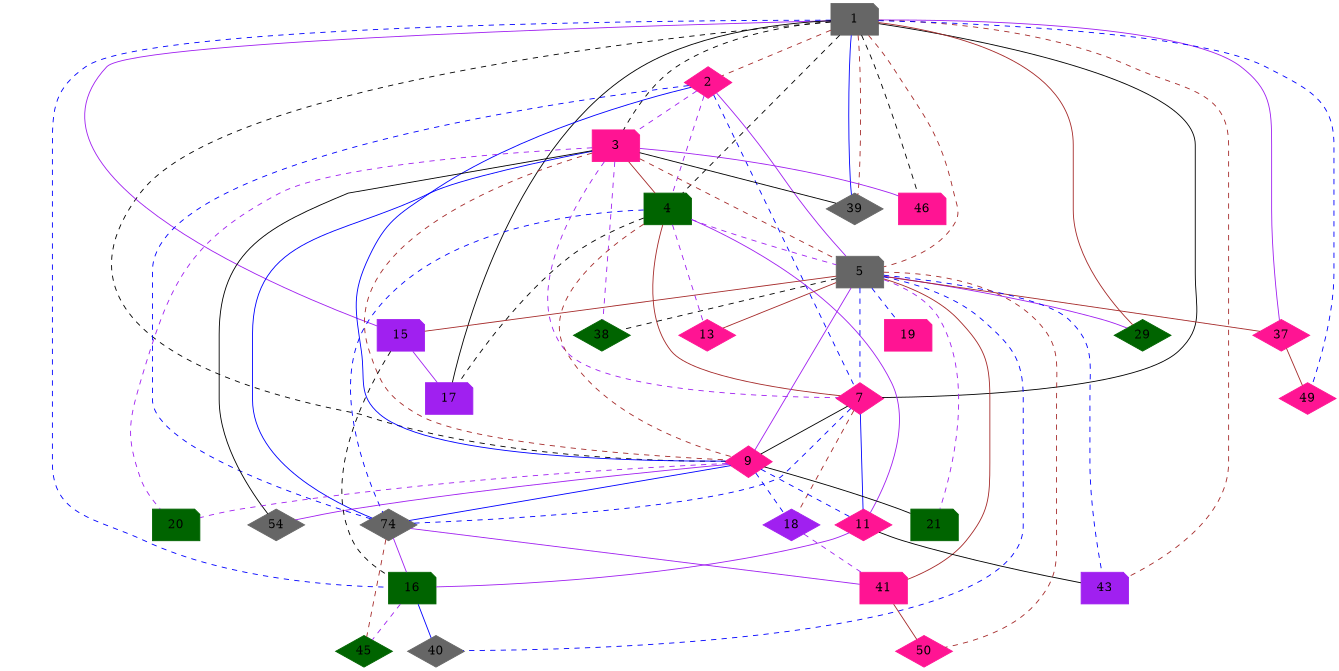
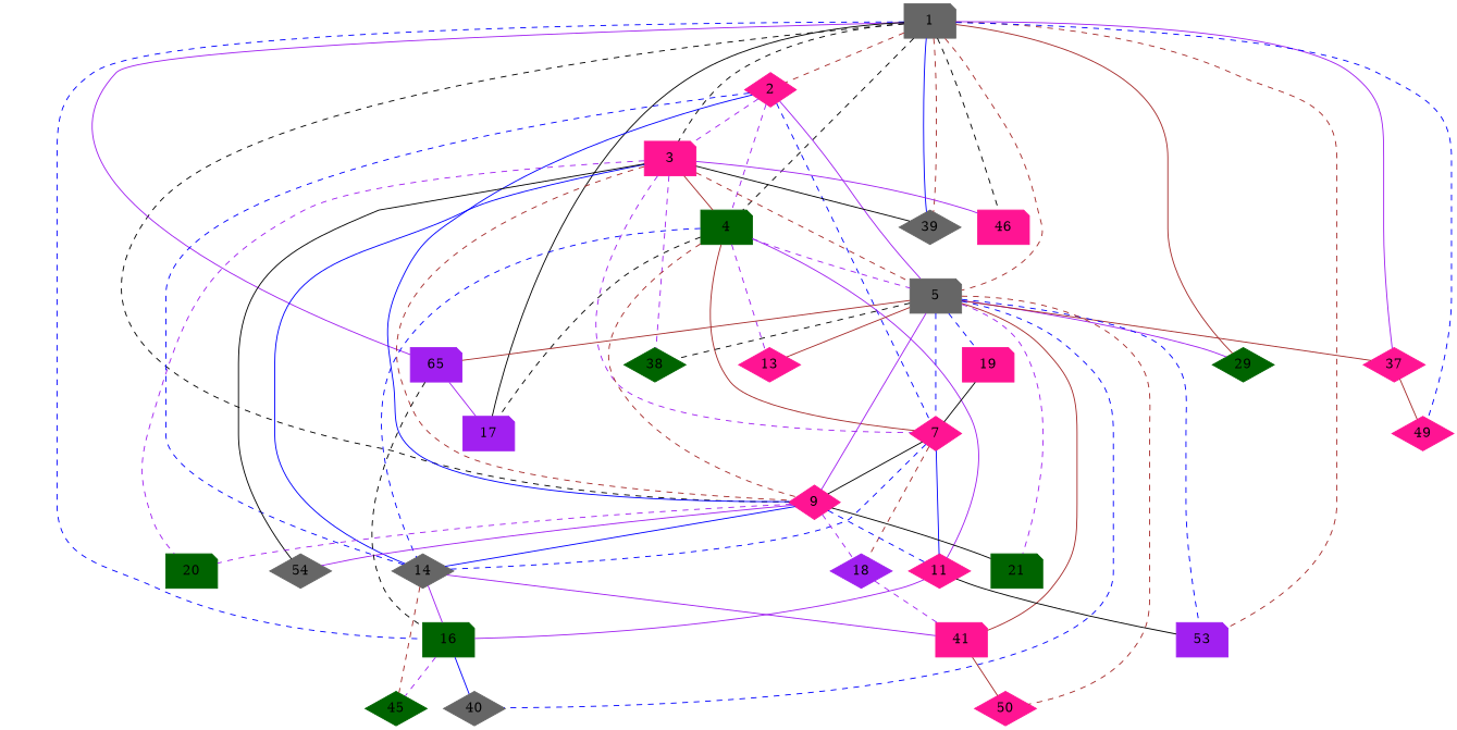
  graph {
    node [color=deeppink shape=diamond style=filled]
    edge [color=purple style=dashed]
    1 [color=gray40 shape=note]
    2
    3 [shape=note super="+8"]
    4 [color=darkgreen shape=note]
    5 [color=gray40 shape=note super="+12+6+23"]
    7 [super="+30+28+10"]
    9
-   15 [color=purple shape=note super="+25"]
+   15 [color=purple shape=note super="+25" label=65]
    16 [color=darkgreen shape=note super="+32"]
    17 [color=purple shape=note super="+24"]
    29 [color=darkgreen]
    37
    39 [color=gray40 super="+55"]
-   43 [color=purple shape=note super="+56"]
+   43 [color=purple shape=note super="+56" label=53]
    46 [shape=note]
    49
-   14 [color=gray40 super="+53+34+22+31+42" label=74]
+   14 [color=gray40 super="+53+34+22+31+42"]
    20 [color=darkgreen shape=note]
    38 [color=darkgreen]
    54 [color=gray40]
    11 [super="+44"]
    13
    19 [shape=note]
    21 [color=darkgreen shape=note]
    40 [color=gray40 super="+48"]
    41 [shape=note]
    50
    18 [color=purple]
    45 [color=darkgreen]
    1 -- 2 [color=brown]
    1 -- 3 [color=black weight=2]
    1 -- 4 [color=black]
    1 -- 5 [color=brown weight=2]
-   1 -- 7 [color=black style=solid weight=2]
+   19 -- 7 [color=black style=solid weight=2]
    1 -- 9 [color=black]
    1 -- 15 [style=solid]
    1 -- 16 [color=blue]
    1 -- 17 [color=black style=solid]
    1 -- 29 [color=brown style=solid]
    1 -- 37 [style=solid]
    1 -- 39 [color=blue style=solid]
    1 -- 39 [color=brown]
    1 -- 43 [color=brown]
    1 -- 46 [color=black]
    1 -- 49 [color=blue]
    2 -- 3 [weight=2]
    2 -- 4
    2 -- 5 [style=solid weight=2]
    2 -- 7 [color=blue weight=2]
    2 -- 9 [color=blue style=solid]
    2 -- 14 [color=blue]
    3 -- 4 [color=brown style=solid weight=2]
    3 -- 5 [color=brown weight=4]
    3 -- 7 [weight=5]
    3 -- 9 [color=brown weight=2]
    3 -- 39 [color=black style=solid]
    3 -- 46 [style=solid]
    3 -- 14 [color=blue style=solid weight=3]
    3 -- 20
    3 -- 38
    3 -- 54 [color=black style=solid]
    4 -- 5 [weight=3]
    4 -- 7 [color=brown style=solid weight=2]
    4 -- 9 [color=brown]
    4 -- 17 [color=black]
    4 -- 14 [color=blue]
    4 -- 11 [style=solid]
    4 -- 13
    5 -- 7 [color=blue weight=6]
    5 -- 9 [style=solid weight=4]
    5 -- 15 [color=brown style=solid]
    5 -- 29 [style=solid]
    5 -- 37 [color=brown style=solid]
    5 -- 43 [color=blue]
    5 -- 38 [color=black]
    5 -- 13 [color=brown style=solid]
    5 -- 19 [color=blue weight=2]
    5 -- 21
    5 -- 40 [color=blue]
    5 -- 41 [color=brown style=solid]
    5 -- 50 [color=brown]
    7 -- 9 [color=black style=solid weight=2]
    7 -- 14 [color=blue]
    7 -- 11 [color=blue style=solid weight=2]
    7 -- 18 [color=brown]
    9 -- 14 [color=blue style=solid]
    9 -- 20
    9 -- 54 [style=solid]
    9 -- 11 [color=blue]
    9 -- 21 [color=black style=solid]
-   9 -- 18 [color=blue]
+   9 -- 18
    15 -- 16 [color=black]
    15 -- 17 [style=solid]
    16 -- 40 [color=blue style=solid weight=2]
    16 -- 45
    37 -- 49 [color=brown style=solid]
    14 -- 16 [style=solid]
    14 -- 41 [style=solid]
    14 -- 45 [color=brown]
    11 -- 16 [style=solid]
    11 -- 43 [color=black style=solid]
    41 -- 50 [color=brown style=solid]
    18 -- 41
  }
